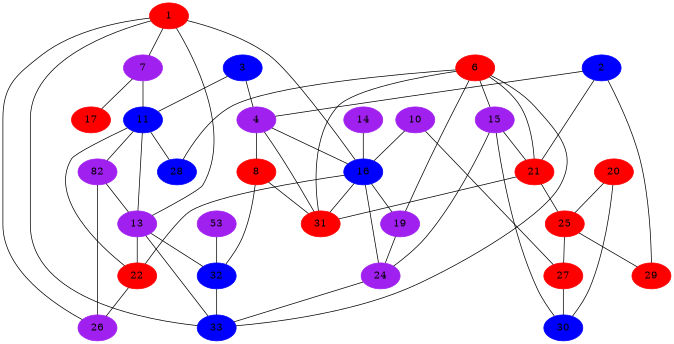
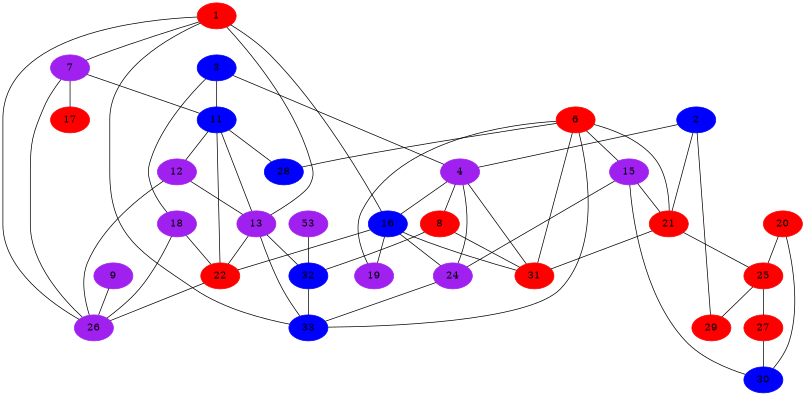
  graph {
    node [color=purple style=filled]
    edge [weight=1.0]
    1 [color=red]
    7
    13
    16 [color=blue]
    26
    33 [color=blue]
    11 [color=blue]
    17 [color=red]
    22 [color=red]
    32 [color=blue]
    24
    31 [color=red]
    19
    2 [color=blue]
    4
    21 [color=red]
    29 [color=red]
    8 [color=red]
    25 [color=red]
    3 [color=blue]
+   18
    28 [color=blue]
-   12 [label=82]
+   12
    30 [color=blue]
    6 [color=red]
    15
-   10
+   9
    27 [color=red]
-   14
    20 [color=red]
    n32 [label=53]
    1 -- 7
    1 -- 13
    1 -- 16 [weight=2.0]
    1 -- 26
    1 -- 33
+   7 -- 26
    7 -- 11
    7 -- 17
    13 -- 33
    13 -- 22
    13 -- 32
    16 -- 22
    16 -- 24
    16 -- 31
    16 -- 19
    11 -- 13
    11 -- 22
    11 -- 28
    11 -- 12
    22 -- 26
    32 -- 33
    24 -- 33
    2 -- 4
    2 -- 21
    2 -- 29
    4 -- 16
-   19 -- 24
+   4 -- 24
    4 -- 31
    4 -- 8
    21 -- 31
    21 -- 25
    8 -- 32
    8 -- 31
    25 -- 29
    25 -- 27
    3 -- 11
    3 -- 4
+   3 -- 18
+   18 -- 26
+   18 -- 22
    12 -- 13
    12 -- 26
    6 -- 33
    6 -- 31
    6 -- 19
    6 -- 21
    6 -- 28
    6 -- 15
    15 -- 24
    15 -- 21
    15 -- 30
-   10 -- 16
-   10 -- 27
+   9 -- 26
    27 -- 30
-   14 -- 16
    20 -- 25
    20 -- 30
    n32 -- 32
  }
